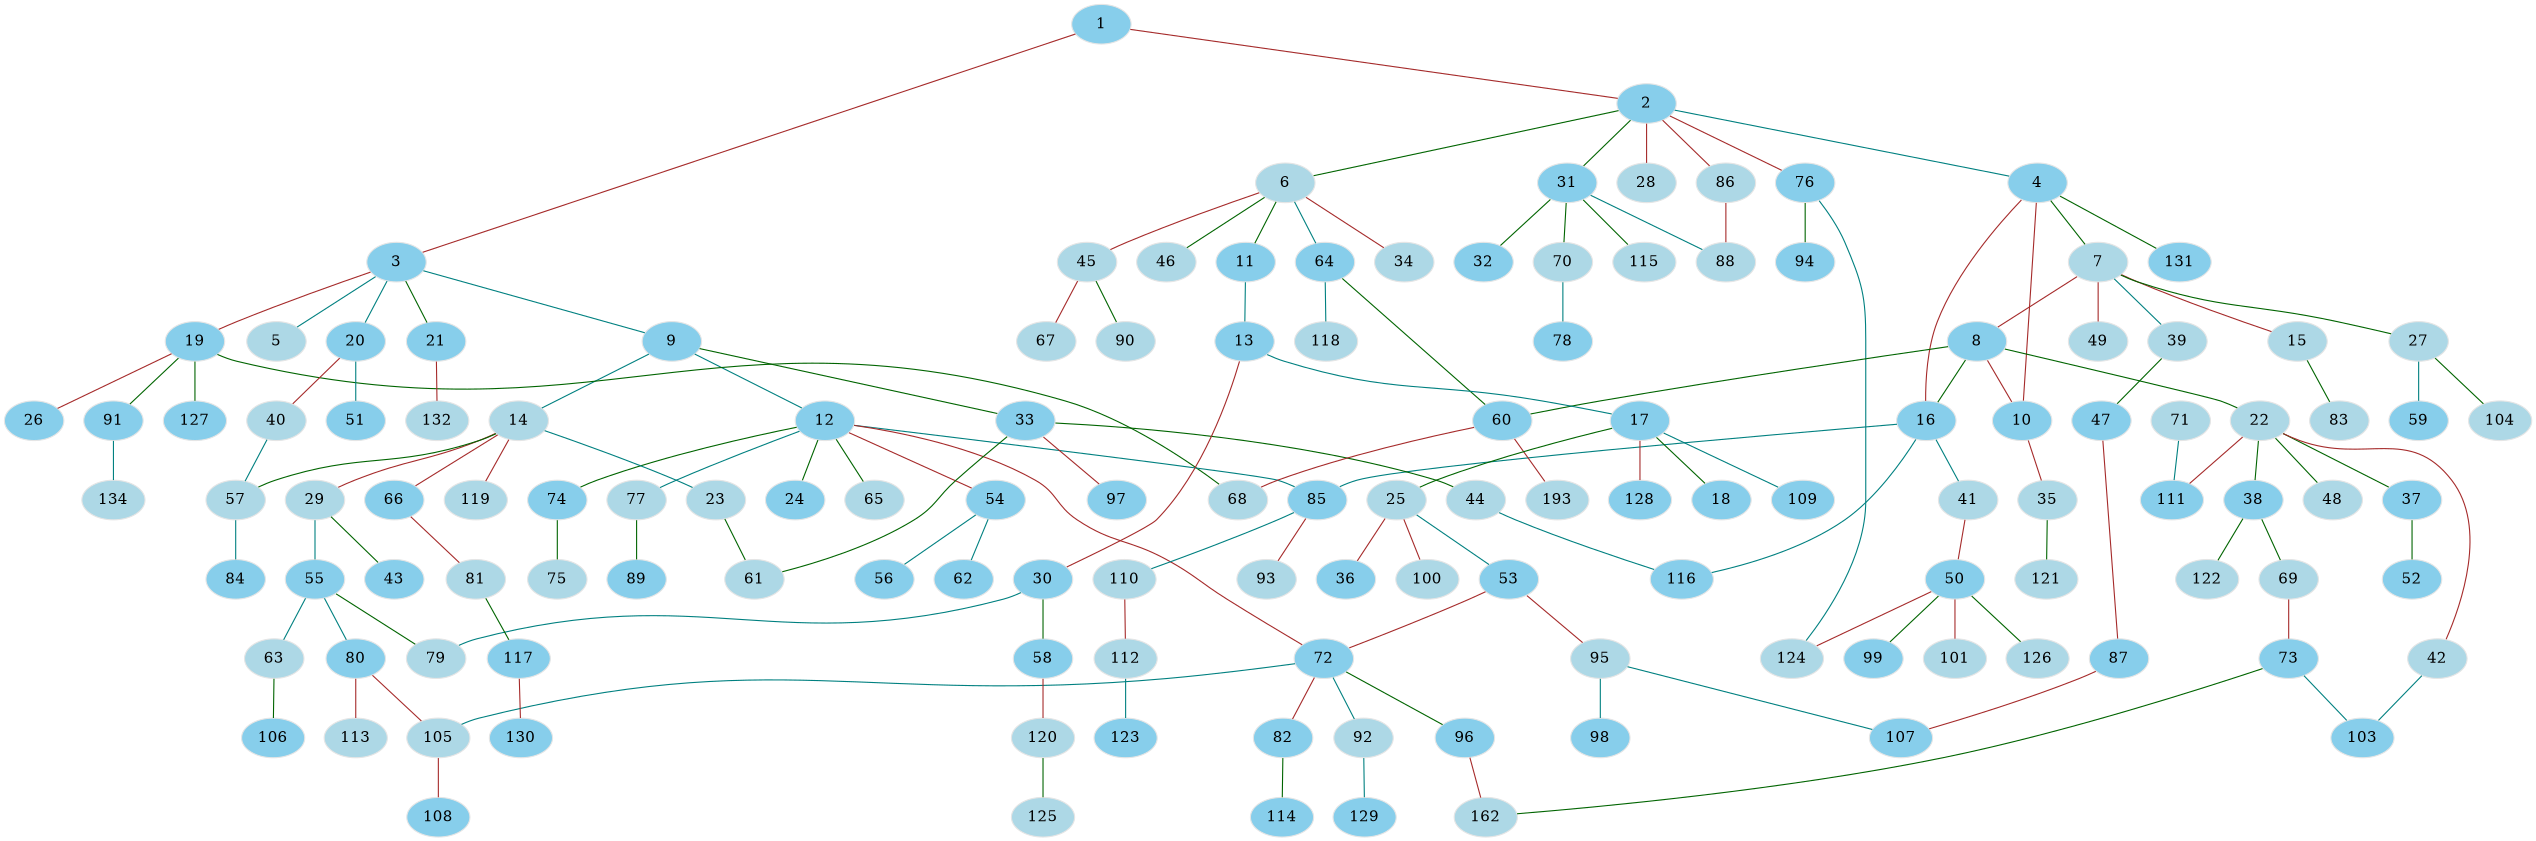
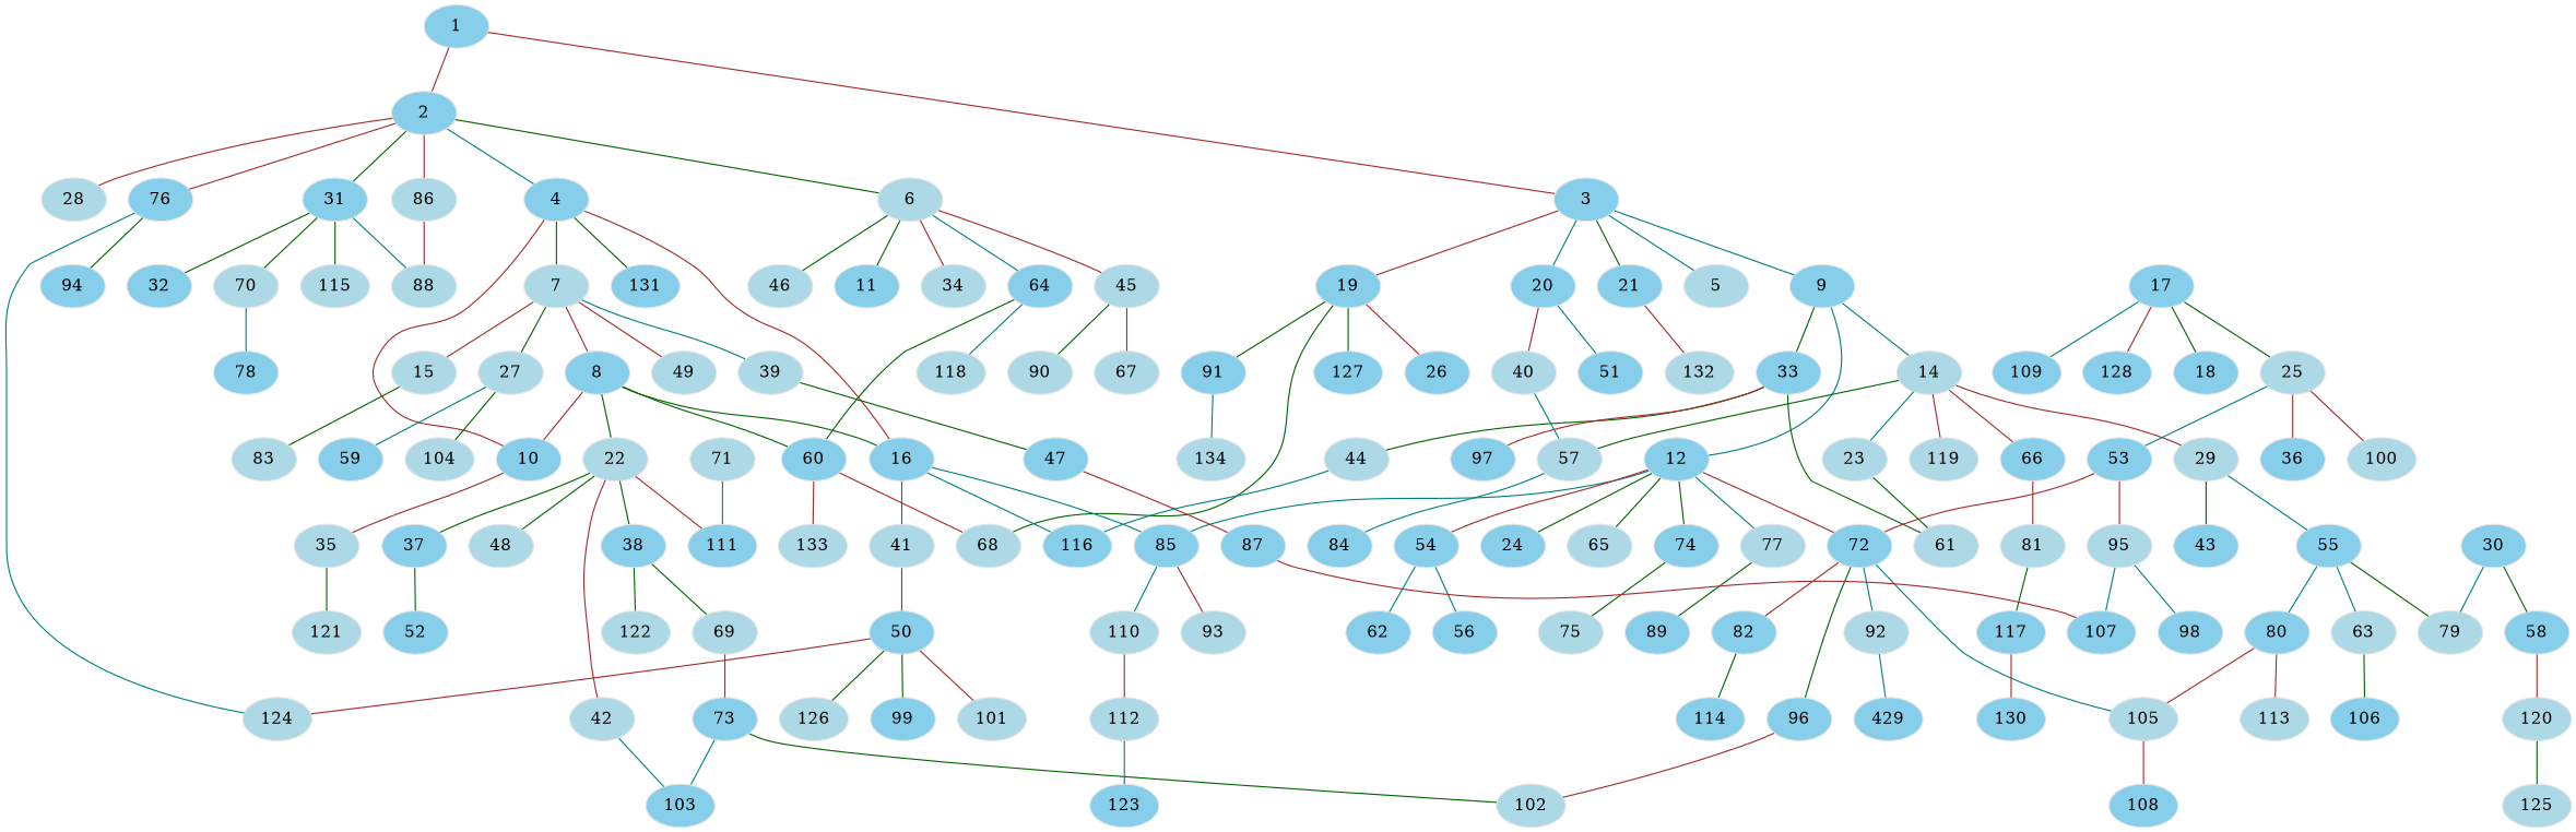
  graph {
    node [color=gray90 fillcolor=skyblue style=filled]
    edge [color=darkgreen]
    1
    2
    3
    4
    6 [fillcolor=lightblue]
    28 [fillcolor=lightblue]
    31
    76
    86 [fillcolor=lightblue]
    5 [fillcolor=lightblue]
    9
    19
    20
    21
    7 [fillcolor=lightblue]
    10
    16
    131
    11
    34 [fillcolor=lightblue]
    45 [fillcolor=lightblue]
    46 [fillcolor=lightblue]
    64
    32
    70 [fillcolor=lightblue]
    88 [fillcolor=lightblue]
    115 [fillcolor=lightblue]
    124 [fillcolor=lightblue]
    94
    12
    14 [fillcolor=lightblue]
    33
    26
    68 [fillcolor=lightblue]
    91
    127
    40 [fillcolor=lightblue]
    51
    132 [fillcolor=lightblue]
    8
    15 [fillcolor=lightblue]
    27 [fillcolor=lightblue]
    39 [fillcolor=lightblue]
    49 [fillcolor=lightblue]
    35 [fillcolor=lightblue]
    85
    41 [fillcolor=lightblue]
    116
-   13
    67 [fillcolor=lightblue]
    90 [fillcolor=lightblue]
    60
    118 [fillcolor=lightblue]
    22 [fillcolor=lightblue]
    83 [fillcolor=lightblue]
    59
    104 [fillcolor=lightblue]
    47
    37
    38
    42 [fillcolor=lightblue]
    48 [fillcolor=lightblue]
    111
-   133 [fillcolor=lightblue label=193]
+   133 [fillcolor=lightblue]
    24
    54
    65 [fillcolor=lightblue]
    72
    74
    77 [fillcolor=lightblue]
    23 [fillcolor=lightblue]
    29 [fillcolor=lightblue]
    57 [fillcolor=lightblue]
    66
    119 [fillcolor=lightblue]
    61 [fillcolor=lightblue]
    44 [fillcolor=lightblue]
    97
    121 [fillcolor=lightblue]
    17
    30
    56
    62
    82
    92 [fillcolor=lightblue]
    96
    105 [fillcolor=lightblue]
    75 [fillcolor=lightblue]
    89
    93 [fillcolor=lightblue]
    110 [fillcolor=lightblue]
    18
    25 [fillcolor=lightblue]
    109
    128
    58
    79 [fillcolor=lightblue]
    43
    55
    84
    81 [fillcolor=lightblue]
    50
    36
    53
    100 [fillcolor=lightblue]
    134 [fillcolor=lightblue]
    52
    69 [fillcolor=lightblue]
    122 [fillcolor=lightblue]
    103
    95 [fillcolor=lightblue]
    63 [fillcolor=lightblue]
    80
    120 [fillcolor=lightblue]
    78
    73
    87
    99
    101 [fillcolor=lightblue]
    126 [fillcolor=lightblue]
    107
    98
    106
    113 [fillcolor=lightblue]
    125 [fillcolor=lightblue]
    71 [fillcolor=lightblue]
    117
-   102 [fillcolor=lightblue label=162]
+   102 [fillcolor=lightblue]
    114
-   129
+   129 [label=429]
    108
    130
    112 [fillcolor=lightblue]
    123
    1 -- 2 [color=brown]
    1 -- 3 [color=brown]
    2 -- 4 [color=teal]
    2 -- 6
    2 -- 28 [color=brown]
    2 -- 31
    2 -- 76 [color=brown]
    2 -- 86 [color=brown]
    3 -- 5 [color=teal]
    3 -- 9 [color=teal]
    3 -- 19 [color=brown]
    3 -- 20 [color=teal]
    3 -- 21
    4 -- 7
    4 -- 10 [color=brown]
    4 -- 16 [color=brown]
    4 -- 131
    6 -- 11
    6 -- 34 [color=brown]
    6 -- 45 [color=brown]
    6 -- 46
    6 -- 64 [color=teal]
    31 -- 32
    31 -- 70
    31 -- 88 [color=teal]
    31 -- 115
    76 -- 124 [color=teal]
    76 -- 94
    86 -- 88 [color=brown]
    9 -- 12 [color=teal]
    9 -- 14 [color=teal]
    9 -- 33
    19 -- 26 [color=brown]
    19 -- 68
    19 -- 91
    19 -- 127
    20 -- 40 [color=brown]
    20 -- 51 [color=teal]
    21 -- 132 [color=brown]
    7 -- 8 [color=brown]
    7 -- 15 [color=brown]
    7 -- 27
    7 -- 39 [color=teal]
    7 -- 49 [color=brown]
    10 -- 35 [color=brown]
    16 -- 85 [color=teal]
    16 -- 41 [color=teal]
    16 -- 116 [color=teal]
-   11 -- 13 [color=teal]
    45 -- 67 [color=brown]
    45 -- 90
    64 -- 60
    64 -- 118 [color=teal]
    70 -- 78 [color=teal]
    12 -- 85 [color=teal]
    12 -- 24
    12 -- 54 [color=brown]
    12 -- 65
    12 -- 72 [color=brown]
    12 -- 74
    12 -- 77 [color=teal]
    14 -- 23 [color=teal]
    14 -- 29 [color=brown]
    14 -- 57
    14 -- 66 [color=brown]
    14 -- 119 [color=brown]
    33 -- 61
    33 -- 44
    33 -- 97 [color=brown]
    91 -- 134 [color=teal]
    40 -- 57 [color=teal]
    8 -- 10 [color=brown]
    8 -- 16
    8 -- 60
    8 -- 22
    15 -- 83
    27 -- 59 [color=teal]
    27 -- 104
    39 -- 47
    35 -- 121
    85 -- 93 [color=brown]
    85 -- 110 [color=teal]
    41 -- 50 [color=brown]
-   13 -- 17 [color=teal]
-   13 -- 30 [color=brown]
    60 -- 68 [color=brown]
    60 -- 133 [color=brown]
    22 -- 37
    22 -- 38
    22 -- 42 [color=brown]
    22 -- 48
    22 -- 111 [color=brown]
    47 -- 87 [color=brown]
    37 -- 52
    38 -- 69
    38 -- 122
    42 -- 103 [color=teal]
    54 -- 56 [color=teal]
    54 -- 62 [color=teal]
    72 -- 82 [color=brown]
    72 -- 92 [color=teal]
    72 -- 96
    72 -- 105 [color=teal]
    74 -- 75
    77 -- 89
    23 -- 61
    29 -- 43
    29 -- 55 [color=teal]
    57 -- 84 [color=teal]
    66 -- 81 [color=brown]
    44 -- 116 [color=teal]
    17 -- 18
    17 -- 25
    17 -- 109 [color=teal]
    17 -- 128 [color=brown]
    30 -- 58
    30 -- 79 [color=teal]
    82 -- 114
    92 -- 129 [color=teal]
    96 -- 102 [color=brown]
    105 -- 108 [color=brown]
    110 -- 112 [color=brown]
    25 -- 36 [color=brown]
    25 -- 53 [color=teal]
    25 -- 100 [color=brown]
    58 -- 120 [color=brown]
    55 -- 79
    55 -- 63 [color=teal]
    55 -- 80 [color=teal]
    81 -- 117
    50 -- 124 [color=brown]
    50 -- 99
    50 -- 101 [color=brown]
    50 -- 126
    53 -- 72 [color=brown]
    53 -- 95 [color=brown]
    69 -- 73 [color=brown]
    95 -- 107 [color=teal]
    95 -- 98 [color=teal]
    63 -- 106
    80 -- 105 [color=brown]
    80 -- 113 [color=brown]
    120 -- 125
    73 -- 103 [color=teal]
    73 -- 102
    87 -- 107 [color=brown]
    71 -- 111 [color=teal]
    117 -- 130 [color=brown]
    112 -- 123 [color=teal]
  }
